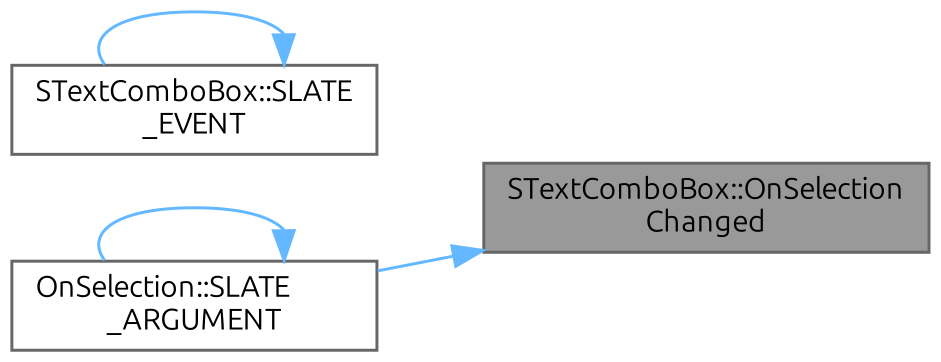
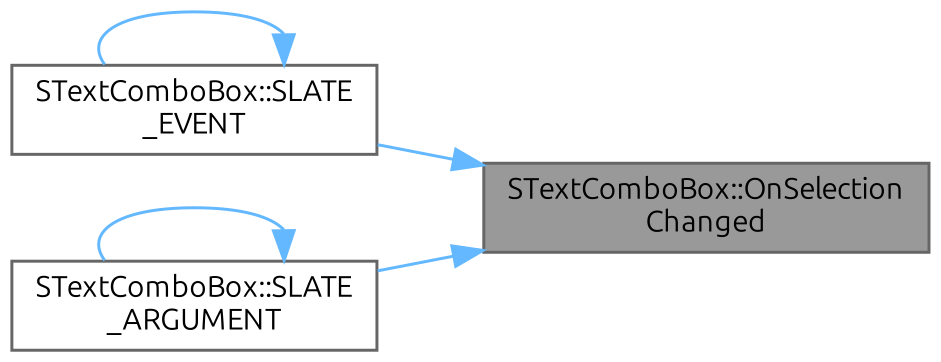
  digraph {
    fontname=Ubuntu
    rankdir=RL
    node [color=grey40 fillcolor=white fontname=Ubuntu fontsize=10 shape=box style=filled]
    edge [color=steelblue1 dir=back fontname=Ubuntu fontsize=10 labelfontname=Helvetica labelfontsize=10 style=solid]
    n1 [color=gray40 fillcolor=grey60 fontcolor=black height=0.2 label="STextComboBox::OnSelection\lChanged" width=0.4]
    n2 [height=0.2 label="STextComboBox::SLATE\l_EVENT" width=0.4]
-   n3 [height=0.2 label="OnSelection::SLATE\l_ARGUMENT" width=0.4]
+   n3 [height=0.2 label="STextComboBox::SLATE\l_ARGUMENT" width=0.4]
+   n1 -> n2
    n1 -> n3
    n2 -> n2
    n3 -> n3
  }
